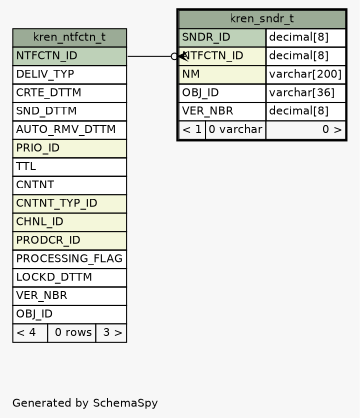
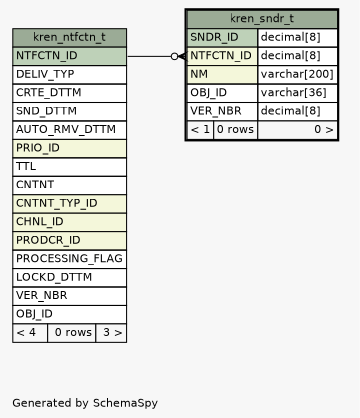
  digraph {
    bgcolor="#f7f7f7"
    fontname=Helvetica
    fontsize=11
    label="\nGenerated by SchemaSpy"
    labeljust=l
    nodesep=0.18
    rankdir=RL
    ranksep=0.46
    node [fontname=Helvetica fontsize=11 shape=plaintext]
-   n1 [label=<     <TABLE BORDER="2" CELLBORDER="1" CELLSPACING="0" BGCOLOR="#ffffff">       <TR><TD COLSPAN="3" BGCOLOR="#9bab96" ALIGN="CENTER">kren_sndr_t</TD></TR>       <TR><TD PORT="SNDR_ID" COLSPAN="2" BGCOLOR="#bed1b8" ALIGN="LEFT">SNDR_ID</TD><TD PORT="SNDR_ID.type" ALIGN="LEFT">decimal[8]</TD></TR>       <TR><TD PORT="NTFCTN_ID" COLSPAN="2" BGCOLOR="#f4f7da" ALIGN="LEFT">NTFCTN_ID</TD><TD PORT="NTFCTN_ID.type" ALIGN="LEFT">decimal[8]</TD></TR>       <TR><TD PORT="NM" COLSPAN="2" BGCOLOR="#f4f7da" ALIGN="LEFT">NM</TD><TD PORT="NM.type" ALIGN="LEFT">varchar[200]</TD></TR>       <TR><TD PORT="OBJ_ID" COLSPAN="2" ALIGN="LEFT">OBJ_ID</TD><TD PORT="OBJ_ID.type" ALIGN="LEFT">varchar[36]</TD></TR>       <TR><TD PORT="VER_NBR" COLSPAN="2" ALIGN="LEFT">VER_NBR</TD><TD PORT="VER_NBR.type" ALIGN="LEFT">decimal[8]</TD></TR>       <TR><TD ALIGN="LEFT" BGCOLOR="#f7f7f7">&lt; 1</TD><TD ALIGN="RIGHT" BGCOLOR="#f7f7f7">0 varchar</TD><TD ALIGN="RIGHT" BGCOLOR="#f7f7f7">0 &gt;</TD></TR>     </TABLE>>]
+   n1 [label=<     <TABLE BORDER="2" CELLBORDER="1" CELLSPACING="0" BGCOLOR="#ffffff">       <TR><TD COLSPAN="3" BGCOLOR="#9bab96" ALIGN="CENTER">kren_sndr_t</TD></TR>       <TR><TD PORT="SNDR_ID" COLSPAN="2" BGCOLOR="#bed1b8" ALIGN="LEFT">SNDR_ID</TD><TD PORT="SNDR_ID.type" ALIGN="LEFT">decimal[8]</TD></TR>       <TR><TD PORT="NTFCTN_ID" COLSPAN="2" BGCOLOR="#f4f7da" ALIGN="LEFT">NTFCTN_ID</TD><TD PORT="NTFCTN_ID.type" ALIGN="LEFT">decimal[8]</TD></TR>       <TR><TD PORT="NM" COLSPAN="2" BGCOLOR="#f4f7da" ALIGN="LEFT">NM</TD><TD PORT="NM.type" ALIGN="LEFT">varchar[200]</TD></TR>       <TR><TD PORT="OBJ_ID" COLSPAN="2" ALIGN="LEFT">OBJ_ID</TD><TD PORT="OBJ_ID.type" ALIGN="LEFT">varchar[36]</TD></TR>       <TR><TD PORT="VER_NBR" COLSPAN="2" ALIGN="LEFT">VER_NBR</TD><TD PORT="VER_NBR.type" ALIGN="LEFT">decimal[8]</TD></TR>       <TR><TD ALIGN="LEFT" BGCOLOR="#f7f7f7">&lt; 1</TD><TD ALIGN="RIGHT" BGCOLOR="#f7f7f7">0 rows</TD><TD ALIGN="RIGHT" BGCOLOR="#f7f7f7">0 &gt;</TD></TR>     </TABLE>>]
    n2 [label=<     <TABLE BORDER="0" CELLBORDER="1" CELLSPACING="0" BGCOLOR="#ffffff">       <TR><TD COLSPAN="3" BGCOLOR="#9bab96" ALIGN="CENTER">kren_ntfctn_t</TD></TR>       <TR><TD PORT="NTFCTN_ID" COLSPAN="3" BGCOLOR="#bed1b8" ALIGN="LEFT">NTFCTN_ID</TD></TR>       <TR><TD PORT="DELIV_TYP" COLSPAN="3" ALIGN="LEFT">DELIV_TYP</TD></TR>       <TR><TD PORT="CRTE_DTTM" COLSPAN="3" ALIGN="LEFT">CRTE_DTTM</TD></TR>       <TR><TD PORT="SND_DTTM" COLSPAN="3" ALIGN="LEFT">SND_DTTM</TD></TR>       <TR><TD PORT="AUTO_RMV_DTTM" COLSPAN="3" ALIGN="LEFT">AUTO_RMV_DTTM</TD></TR>       <TR><TD PORT="PRIO_ID" COLSPAN="3" BGCOLOR="#f4f7da" ALIGN="LEFT">PRIO_ID</TD></TR>       <TR><TD PORT="TTL" COLSPAN="3" ALIGN="LEFT">TTL</TD></TR>       <TR><TD PORT="CNTNT" COLSPAN="3" ALIGN="LEFT">CNTNT</TD></TR>       <TR><TD PORT="CNTNT_TYP_ID" COLSPAN="3" BGCOLOR="#f4f7da" ALIGN="LEFT">CNTNT_TYP_ID</TD></TR>       <TR><TD PORT="CHNL_ID" COLSPAN="3" BGCOLOR="#f4f7da" ALIGN="LEFT">CHNL_ID</TD></TR>       <TR><TD PORT="PRODCR_ID" COLSPAN="3" BGCOLOR="#f4f7da" ALIGN="LEFT">PRODCR_ID</TD></TR>       <TR><TD PORT="PROCESSING_FLAG" COLSPAN="3" ALIGN="LEFT">PROCESSING_FLAG</TD></TR>       <TR><TD PORT="LOCKD_DTTM" COLSPAN="3" ALIGN="LEFT">LOCKD_DTTM</TD></TR>       <TR><TD PORT="VER_NBR" COLSPAN="3" ALIGN="LEFT">VER_NBR</TD></TR>       <TR><TD PORT="OBJ_ID" COLSPAN="3" ALIGN="LEFT">OBJ_ID</TD></TR>       <TR><TD ALIGN="LEFT" BGCOLOR="#f7f7f7">&lt; 4</TD><TD ALIGN="RIGHT" BGCOLOR="#f7f7f7">0 rows</TD><TD ALIGN="RIGHT" BGCOLOR="#f7f7f7">3 &gt;</TD></TR>     </TABLE>>]
    n1 -> n2 [arrowhead=none arrowsize=0.8 arrowtail=crowodot dir=back headport="NTFCTN_ID:e" tailport="NTFCTN_ID:w"]
  }
